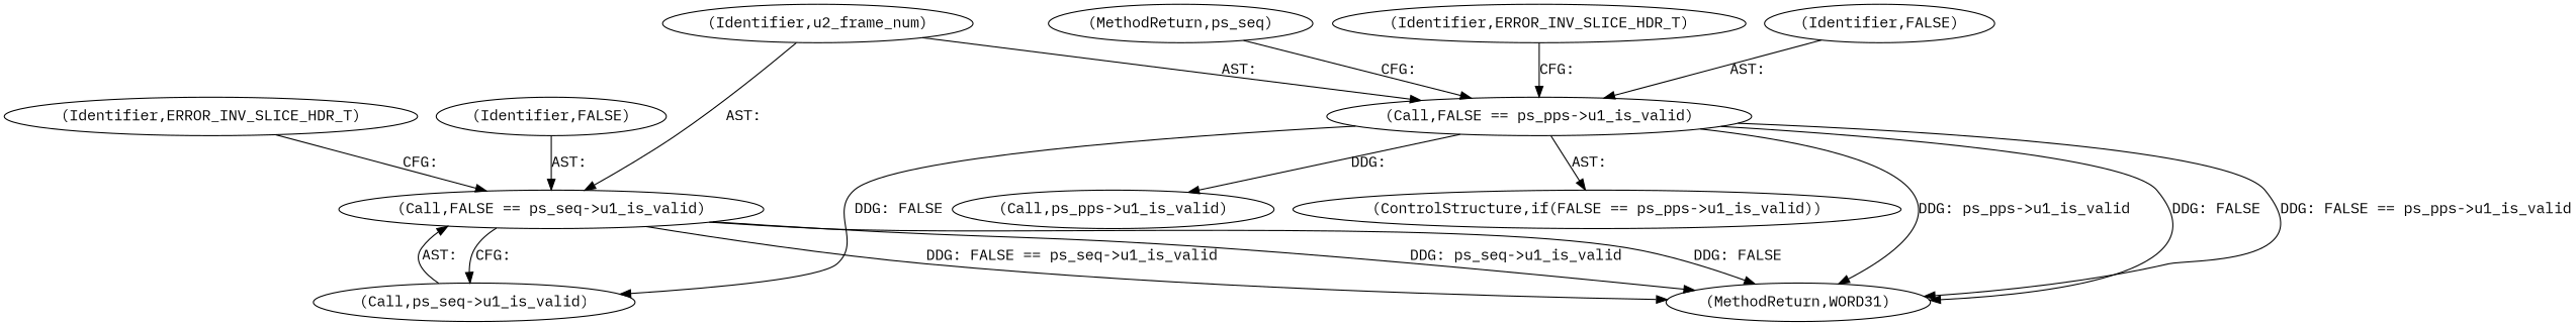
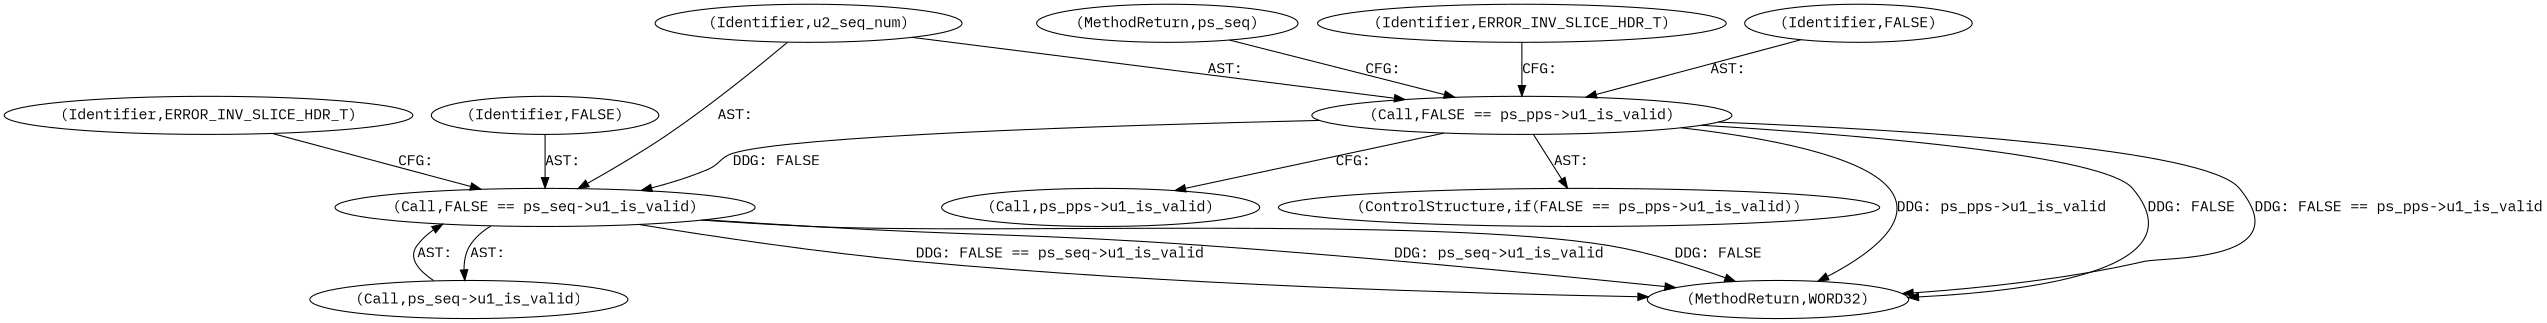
  digraph {
    fontname="IBM Plex Mono"
    node [fontname="IBM Plex Mono"]
    edge [fontname="IBM Plex Mono"]
    n1 [label="(Call,FALSE == ps_seq->u1_is_valid)"]
-   n2 [label="(MethodReturn,WORD31)"]
+   n2 [label="(MethodReturn,WORD32)"]
    n3 [label="(Call,ps_seq->u1_is_valid)"]
    n4 [label="(Call,FALSE == ps_pps->u1_is_valid)"]
    n5 [label="(Call,ps_pps->u1_is_valid)"]
    n6 [label="(ControlStructure,if(FALSE == ps_pps->u1_is_valid))"]
-   n7 [label="(Identifier,u2_frame_num)"]
+   n7 [label="(Identifier,u2_seq_num)"]
    n8 [label="(Identifier,ERROR_INV_SLICE_HDR_T)"]
    n9 [label="(Identifier,FALSE)"]
    n10 [label="(MethodReturn,ps_seq)"]
    n11 [label="(Identifier,ERROR_INV_SLICE_HDR_T)"]
    n12 [label="(Identifier,FALSE)"]
    n1 -> n2 [label="DDG: FALSE == ps_seq->u1_is_valid"]
    n1 -> n2 [label="DDG: ps_seq->u1_is_valid"]
    n1 -> n2 [label="DDG: FALSE"]
-   n1 -> n3 [label="CFG: "]
+   n1 -> n3 [label="AST: "]
    n3 -> n1 [label="AST: "]
-   n4 -> n3 [label="DDG: FALSE"]
+   n4 -> n1 [label="DDG: FALSE"]
    n4 -> n2 [label="DDG: FALSE"]
    n4 -> n2 [label="DDG: FALSE == ps_pps->u1_is_valid"]
    n4 -> n2 [label="DDG: ps_pps->u1_is_valid"]
-   n4 -> n5 [label="DDG: "]
+   n4 -> n5 [label="CFG: "]
    n4 -> n6 [label="AST: "]
    n7 -> n1 [label="AST: "]
    n7 -> n4 [label="AST: "]
    n8 -> n1 [label="CFG: "]
    n9 -> n1 [label="AST: "]
    n10 -> n4 [label="CFG: "]
    n11 -> n4 [label="CFG: "]
    n12 -> n4 [label="AST: "]
  }
